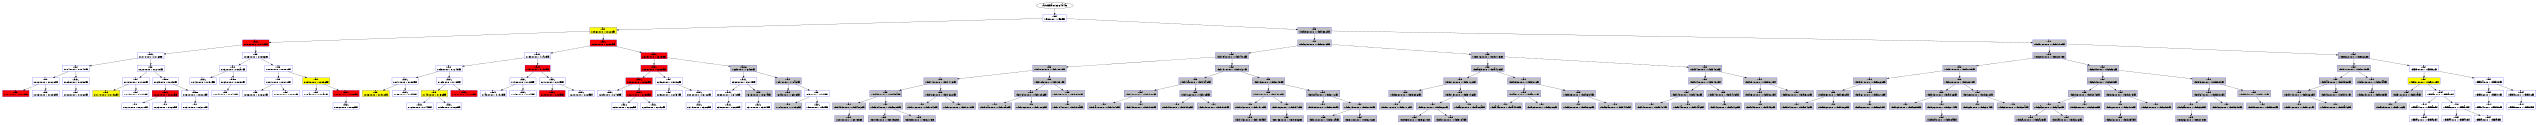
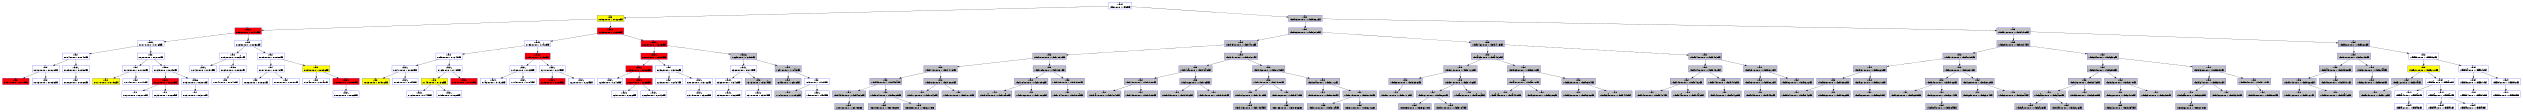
  digraph {
    rankdir=TB
    node [color=blue fillcolor=gray shape=record style=filled]
    n1 [fillcolor=white label="{ Vadl\n7ffe0000 - 7ffeffff }"]
-   vad_fffffa803364a4a8 [color="" fillcolor="" shape="" style=""]
    n3 [fillcolor=yellow label="{ Vad \n00960000 - 00c2efff }"]
    n4 [label="{ Vad \n7fefb530000 - 7fefb532fff }"]
    n5 [fillcolor=red label="{ VadS\n00320000 - 0041ffff }"]
    n6 [fillcolor=red label="{ VadS\n02390000 - 0239ffff }"]
    n7 [fillcolor=white label="{ VadS\n00070000 - 0016ffff }"]
    n8 [fillcolor=white label="{ Vad \n00850000 - 00856fff }"]
    n9 [fillcolor=white label="{ Vad \n00040000 - 00040fff }"]
    n10 [fillcolor=white label="{ Vad \n00200000 - 00200fff }"]
    n11 [fillcolor=white label="{ Vad \n00020000 - 00020fff }"]
    n12 [fillcolor=white label="{ VadS\n00050000 - 00050fff }"]
    n13 [fillcolor=red label="{ Vad \n00010000 - 0001ffff }"]
    n14 [fillcolor=white label="{ Vad \n00030000 - 00033fff }"]
    n15 [fillcolor=white label="{ Vad \n00060000 - 00060fff }"]
    n16 [fillcolor=white label="{ Vad \n001e0000 - 001e0fff }"]
    n17 [fillcolor=white label="{ Vadm\n002f0000 - 002f0fff }"]
    n18 [fillcolor=yellow label="{ Vad \n00170000 - 001d6fff }"]
    n19 [fillcolor=white label="{ Vad \n001f0000 - 001f0fff }"]
    n20 [fillcolor=red label="{ VadS\n00220000 - 0022ffff }"]
    n21 [fillcolor=white label="{ Vadm\n00300000 - 00300fff }"]
    n22 [fillcolor=white label="{ Vad \n00210000 - 00210fff }"]
    n23 [fillcolor=white label="{ Vad \n00230000 - 002effff }"]
    n24 [fillcolor=white label="{ Vad \n00310000 - 00310fff }"]
    n25 [fillcolor=white label="{ Vad \n00520000 - 006a7fff }"]
    n26 [fillcolor=white label="{ Vad \n00890000 - 00890fff }"]
    n27 [fillcolor=white label="{ VadS\n00420000 - 0051ffff }"]
    n28 [fillcolor=white label="{ Vadm\n006b0000 - 00830fff }"]
    n29 [fillcolor=white label="{ Vad \n00840000 - 00840fff }"]
    n30 [fillcolor=white label="{ Vad \n00870000 - 00870fff }"]
    n31 [fillcolor=yellow label="{ Vad \n008b0000 - 008b6fff }"]
    n32 [fillcolor=white label="{ Vad \n00860000 - 00861fff }"]
    n33 [fillcolor=white label="{ Vad \n00880000 - 00880fff }"]
    n34 [fillcolor=white label="{ Vad \n008a0000 - 008a0fff }"]
    n35 [fillcolor=red label="{ VadS\n008e0000 - 0095ffff }"]
    n36 [fillcolor=white label="{ VadS\n008c0000 - 008cffff }"]
    n37 [fillcolor=white label="{ VadS\n01930000 - 01a2ffff }"]
    n38 [fillcolor=red label="{ VadS\n032e0000 - 032effff }"]
    n39 [fillcolor=white label="{ Vad \n00f50000 - 0124bfff }"]
    n40 [fillcolor=red label="{ VadS\n01f00000 - 01f0ffff }"]
    n41 [fillcolor=white label="{ VadS\n00d10000 - 00e0ffff }"]
    n42 [fillcolor=white label="{ VadS\n016f0000 - 017effff }"]
    n43 [fillcolor=yellow label="{ Vad \n00c30000 - 00d02fff }"]
    n44 [fillcolor=white label="{ VadS\n00e50000 - 00f4ffff }"]
    n45 [fillcolor=yellow label="{ Vad \n014b0000 - 0156ffff }"]
    n46 [fillcolor=red label="{ VadS\n01800000 - 0187ffff }"]
    n47 [fillcolor=white label="{ VadS\n01250000 - 0144ffff }"]
    n48 [fillcolor=white label="{ VadS\n015f0000 - 016effff }"]
    n49 [fillcolor=white label="{ VadS\n01bc0000 - 01cbffff }"]
    n50 [fillcolor=white label="{ VadS\n02100000 - 021fffff }"]
    n51 [fillcolor=white label="{ VadS\n01a30000 - 01b2ffff }"]
    n52 [fillcolor=white label="{ VadS\n01d50000 - 01e4ffff }"]
    n53 [fillcolor=red label="{ VadS\n02080000 - 020fffff }"]
    n54 [fillcolor=white label="{ VadS\n02200000 - 022fffff }"]
    n55 [fillcolor=red label="{ VadS\n028e0000 - 0295ffff }"]
    n56 [label="{ Vadm\n76cf0000 - 76de9fff }"]
    n57 [fillcolor=red label="{ VadS\n02560000 - 0256ffff }"]
    n58 [fillcolor=white label="{ Vad \n02d60000 - 030b6fff }"]
    n59 [fillcolor=white label="{ VadS\n023f0000 - 024effff }"]
    n60 [fillcolor=red label="{ VadS\n02670000 - 026effff }"]
    n61 [fillcolor=white label="{ VadS\n02570000 - 0266ffff }"]
    n62 [fillcolor=white label="{ VadS\n026f0000 - 027f2fff }"]
    n63 [fillcolor=white label="{ Vad \n02960000 - 02d54fff }"]
    n64 [fillcolor=white label="{ VadS\n030c0000 - 031c2fff }"]
    n65 [fillcolor=white label="{ VadS\n031d0000 - 032cffff }"]
    n66 [fillcolor=white label="{ VadS\n036e0000 - 037dffff }"]
    n67 [label="{ Vad \n76f10000 - 770aefff }"]
    n68 [fillcolor=white label="{ VadS\n03330000 - 0342ffff }"]
    n69 [label="{ Vad \n73130000 - 7337afff }"]
    n70 [fillcolor=white label="{ VadS\n03560000 - 0365ffff }"]
    n71 [fillcolor=white label="{ VadS\n037e0000 - 039dffff }"]
    n72 [label="{ Vad \n76df0000 - 76f0efff }"]
    n73 [fillcolor=white label="{ Vad \n7efe0000 - 7f0dffff }"]
    n74 [label="{ Vad \n770b0000 - 770b6fff }"]
    n75 [fillcolor=white label="{ VadS\n7f0e0000 - 7ffdffff }"]
    n76 [label="{ Vad \n7fef8250000 - 7fef8373fff }"]
    n77 [label="{ Vad \n7fefd720000 - 7fefd7befff }"]
    n78 [label="{ Vad \n7fef79b0000 - 7fef7a0cfff }"]
    n79 [label="{ Vad \n7fefb460000 - 7fefb475fff }"]
    n80 [label="{ Vad \n7fef7880000 - 7fef7891fff }"]
    n81 [label="{ Vad \n7fef7d10000 - 7fef7d27fff }"]
    n82 [label="{ Vad \n7fef7400000 - 7fef7413fff }"]
    n83 [label="{ Vad \n7fef78f0000 - 7fef7931fff }"]
    n84 [label="{ Vad \n7fef4f50000 - 7fef4f5afff }"]
    n85 [label="{ Vad \n7fef7850000 - 7fef7860fff }"]
    n86 [label="{ Vad \n7fef4bd0000 - 7fef4be3fff }"]
    n87 [label="{ Vad \n7fef5840000 - 7fef588dfff }"]
    n88 [label="{ Vad \n13f480000 - 13f495fff }"]
    n89 [label="{ Vad \n7fef4f90000 - 7fef4f9cfff }"]
    n90 [label="{ Vad \n7fef5fd0000 - 7fef617ffff }"]
    n91 [label="{ Vad \n7fef77c0000 - 7fef7843fff }"]
    n92 [label="{ Vad \n7fef7870000 - 7fef7879fff }"]
    n93 [label="{ Vad \n7fef78b0000 - 7fef78b6fff }"]
    n94 [label="{ Vad \n7fef7990000 - 7fef7998fff }"]
    n95 [label="{ Vad \n7fef78a0000 - 7fef78a8fff }"]
    n96 [label="{ Vad \n7fef78c0000 - 7fef78e3fff }"]
    n97 [label="{ Vad \n7fef7940000 - 7fef798afff }"]
    n98 [label="{ Vad \n7fef7ba0000 - 7fef7ba8fff }"]
    n99 [label="{ Vad \n7fef7fc0000 - 7fef8045fff }"]
    n100 [label="{ Vad \n7fef7b80000 - 7fef7b88fff }"]
    n101 [label="{ Vad \n7fef7c60000 - 7fef7cfffff }"]
    n102 [label="{ Vad \n7fef7a10000 - 7fef7b7bfff }"]
    n103 [label="{ Vad \n7fef7b90000 - 7fef7b99fff }"]
    n104 [label="{ Vad \n7fef7bb0000 - 7fef7bbcfff }"]
    n105 [label="{ Vad \n7fef7d00000 - 7fef7d0dfff }"]
    n106 [label="{ Vad \n7fef7d80000 - 7fef7d8efff }"]
    n107 [label="{ Vad \n7fef80a0000 - 7fef8172fff }"]
    n108 [label="{ Vad \n7fef7d60000 - 7fef7d78fff }"]
    n109 [label="{ Vad \n7fef7e60000 - 7fef7f41fff }"]
    n110 [label="{ Vad \n7fef7d30000 - 7fef7d5afff }"]
    n111 [label="{ Vad \n7fef7e30000 - 7fef7e56fff }"]
    n112 [label="{ Vad \n7fef8090000 - 7fef8099fff }"]
    n113 [label="{ Vad \n7fef81d0000 - 7fef81d8fff }"]
    n114 [label="{ Vad \n7fef8180000 - 7fef81cafff }"]
    n115 [label="{ Vad \n7fef81e0000 - 7fef8246fff }"]
    n116 [label="{ Vad \n7fefa3f0000 - 7fefa403fff }"]
    n117 [label="{ Vad \n7fefb4e0000 - 7fefb4e3fff }"]
    n118 [label="{ Vad \n7fef8720000 - 7fef8722fff }"]
    n119 [label="{ Vad \n7fefb350000 - 7fefb37cfff }"]
    n120 [label="{ Vad \n7fef8380000 - 7fef8396fff }"]
    n121 [label="{ Vad \n7fef9790000 - 7fef97b6fff }"]
    n122 [label="{ Vad \n7fef8710000 - 7fef8712fff }"]
    n123 [label="{ Vad \n7fef9610000 - 7fef9620fff }"]
    n124 [label="{ Vad \n7fefa030000 - 7fefa06afff }"]
    n125 [label="{ Vad \n7fef95f0000 - 7fef9607fff }"]
    n126 [label="{ Vad \n7fef9780000 - 7fef978afff }"]
    n127 [label="{ Vad \n7fefa500000 - 7fefa510fff }"]
    n128 [label="{ Vad \n7fefb390000 - 7fefb394fff }"]
    n129 [label="{ Vad \n7fefa4a0000 - 7fefa4b5fff }"]
    n130 [label="{ Vad \n7fefb290000 - 7fefb296fff }"]
    n131 [label="{ Vad \n7fefb380000 - 7fefb382fff }"]
    n132 [label="{ Vad \n7fefb3a0000 - 7fefb449fff }"]
    n133 [label="{ Vad \n7fefb4b0000 - 7fefb4b2fff }"]
    n134 [label="{ Vad \n7fefb510000 - 7fefb512fff }"]
    n135 [label="{ Vad \n7fefb490000 - 7fefb492fff }"]
    n136 [label="{ Vad \n7fefb4d0000 - 7fefb4d3fff }"]
    n137 [label="{ Vad \n7fefb480000 - 7fefb484fff }"]
    n138 [label="{ Vad \n7fefb4a0000 - 7fefb4a3fff }"]
    n139 [label="{ Vad \n7fefb4c0000 - 7fefb4c2fff }"]
    n140 [label="{ Vad \n7fefb500000 - 7fefb502fff }"]
    n141 [label="{ Vad \n7fefb520000 - 7fefb522fff }"]
    n142 [label="{ Vad \n7fefb4f0000 - 7fefb4f2fff }"]
    n143 [label="{ Vad \n7fefc9b0000 - 7fefc9d4fff }"]
    n144 [label="{ Vad \n7feff060000 - 7feff0c6fff }"]
    n145 [label="{ Vad \n7fefb790000 - 7fefb79bfff }"]
    n146 [label="{ Vad \n7fefcdf0000 - 7fefcf5cfff }"]
    n147 [label="{ Vad \n7fefb570000 - 7fefb663fff }"]
    n148 [label="{ Vad \n7fefc080000 - 7fefc097fff }"]
    n149 [label="{ Vad \n7fefb550000 - 7fefb552fff }"]
    n150 [label="{ Vad \n7fefb670000 - 7fefb673fff }"]
    n151 [label="{ Vad \n7fefb540000 - 7fefb542fff }"]
    n152 [label="{ Vad \n7fefb560000 - 7fefb562fff }"]
    n153 [label="{ Vad \n7fefb6e0000 - 7fefb6f1fff }"]
    n154 [label="{ Vad \n7fefbd80000 - 7fefbdc6fff }"]
    n155 [label="{ Vad \n7fefc8e0000 - 7fefc902fff }"]
    n156 [label="{ Vad \n7fefbc50000 - 7fefbc5bfff }"]
    n157 [label="{ Vad \n7fefc020000 - 7fefc074fff }"]
    n158 [label="{ Vad \n7fefbea0000 - 7fefbefafff }"]
    n159 [label="{ Vad \n7fefc2f0000 - 7fefc304fff }"]
    n160 [label="{ Vad \n7fefc980000 - 7fefc98afff }"]
    n161 [label="{ Vad \n7fefcbf0000 - 7fefcbfefff }"]
    n162 [label="{ Vad \n7fefd3e0000 - 7fefd5dbfff }"]
    n163 [label="{ Vad \n7fefcb30000 - 7fefcb43fff }"]
    n164 [label="{ Vad \n7fefcd60000 - 7fefcd79fff }"]
    n165 [label="{ Vad \n7fefca30000 - 7fefcac0fff }"]
    n166 [label="{ Vad \n7fefcbe0000 - 7fefcbeefff }"]
    n167 [label="{ Vad \n7fefca20000 - 7fefca2efff }"]
    n168 [label="{ Vad \n7fefcad0000 - 7fefcb26fff }"]
    n169 [label="{ Vad \n7fefcce0000 - 7fefcd15fff }"]
    n170 [label="{ Vad \n7fefcd80000 - 7fefcde9fff }"]
    n171 [label="{ Vad \n7fefcd20000 - 7fefcd5afff }"]
    n172 [label="{ Vad \n7fefd340000 - 7fefd3b0fff }"]
    n173 [label="{ Vad \n7fefd5f0000 - 7fefd71bfff }"]
    n174 [label="{ Vad \n7fefcfa0000 - 7fefcfcdfff }"]
    n175 [label="{ Vad \n7fefd3c0000 - 7fefd3defff }"]
    n176 [label="{ Vad \n7fefcf60000 - 7fefcf7dfff }"]
    n177 [label="{ Vad \n7fefd5e0000 - 7fefd5edfff }"]
    n178 [label="{ Vad \n7fefe100000 - 7fefe1d9fff }"]
    n179 [fillcolor=white label="{ Vad \n7fffffb0000 - 7fffffd2fff }"]
    n180 [label="{ Vad \n7fefda50000 - 7fefdb58fff }"]
    n181 [label="{ Vad \n7fefe1e0000 - 7fefe2aafff }"]
    n182 [label="{ Vad \n7fefd7d0000 - 7fefd868fff }"]
    n183 [label="{ Vad \n7fefdb60000 - 7fefdbb1fff }"]
    n184 [label="{ Vad \n7fefd7c0000 - 7fefd7c7fff }"]
    n185 [label="{ Vad \n7fefd870000 - 7fefda46fff }"]
    n186 [label="{ Vad \n7fefe2d0000 - 7feff059fff }"]
    n187 [fillcolor=yellow label="{ Vad \n7feff210000 - 7feff210fff }"]
    n188 [fillcolor=white label="{ Vadl\n7fffffda000 - 7fffffdbfff }"]
    n189 [label="{ Vad \n7feff120000 - 7feff1fafff }"]
    n190 [fillcolor=white label="{ Vadl\n7fffffa8000 - 7fffffa9fff }"]
    n191 [label="{ Vad \n7feff0d0000 - 7feff11cfff }"]
    n192 [fillcolor=white label="{ Vadl\n7fffffa4000 - 7fffffa5fff }"]
    n193 [fillcolor=white label="{ Vadl\n7fffffac000 - 7fffffadfff }"]
    n194 [fillcolor=white label="{ Vadl\n7fffffa2000 - 7fffffa3fff }"]
    n195 [fillcolor=white label="{ Vadl\n7fffffaa000 - 7fffffabfff }"]
    n196 [fillcolor=white label="{ Vadl\n7fffffae000 - 7fffffaffff }"]
    n197 [fillcolor=white label="{ Vadl\n7fffffd6000 - 7fffffd7fff }"]
    n198 [fillcolor=white label="{ Vadl\n7fffffdc000 - 7fffffdcfff }"]
    n199 [fillcolor=white label="{ Vadl\n7fffffd4000 - 7fffffd5fff }"]
    n200 [fillcolor=white label="{ Vadl\n7fffffde000 - 7fffffdffff }"]
    n1 -> n3
    n1 -> n4
-   vad_fffffa803364a4a8 -> n1
    n3 -> n5
    n3 -> n6
    n4 -> n76
    n4 -> n77
    n5 -> n7
    n5 -> n8
    n6 -> n37
    n6 -> n38
    n7 -> n9
    n7 -> n10
    n8 -> n25
    n8 -> n26
    n9 -> n11
    n9 -> n12
    n10 -> n16
    n10 -> n17
    n11 -> n13
    n11 -> n14
    n12 -> n15
    n16 -> n18
    n16 -> n19
    n17 -> n20
    n17 -> n21
    n20 -> n22
    n20 -> n23
    n21 -> n24
    n25 -> n27
    n25 -> n28
    n26 -> n30
    n26 -> n31
    n28 -> n29
    n30 -> n32
    n30 -> n33
    n31 -> n34
    n31 -> n35
    n35 -> n36
    n37 -> n39
    n37 -> n40
    n38 -> n55
    n38 -> n56
    n39 -> n41
    n39 -> n42
    n40 -> n49
    n40 -> n50
    n41 -> n43
    n41 -> n44
    n42 -> n45
    n42 -> n46
    n45 -> n47
    n45 -> n48
    n49 -> n51
    n49 -> n52
    n50 -> n53
    n50 -> n54
    n55 -> n57
    n55 -> n58
    n56 -> n66
    n56 -> n67
    n57 -> n59
    n57 -> n60
    n58 -> n63
    n58 -> n64
    n60 -> n61
    n60 -> n62
    n64 -> n65
    n66 -> n68
    n66 -> n69
    n67 -> n72
    n67 -> n73
    n68 -> n70
    n69 -> n71
    n73 -> n74
    n73 -> n75
    n76 -> n78
    n76 -> n79
    n77 -> n143
    n77 -> n144
    n78 -> n80
    n78 -> n81
    n79 -> n116
    n79 -> n117
    n80 -> n82
    n80 -> n83
    n81 -> n98
    n81 -> n99
    n82 -> n84
    n82 -> n85
    n83 -> n93
    n83 -> n94
    n84 -> n86
    n84 -> n87
    n85 -> n91
    n85 -> n92
    n86 -> n88
    n87 -> n89
    n87 -> n90
    n93 -> n95
    n93 -> n96
    n94 -> n97
    n98 -> n100
    n98 -> n101
    n99 -> n106
    n99 -> n107
    n100 -> n102
    n100 -> n103
    n101 -> n104
    n101 -> n105
    n106 -> n108
    n106 -> n109
    n107 -> n112
    n107 -> n113
    n108 -> n110
    n109 -> n111
    n113 -> n114
    n113 -> n115
    n116 -> n118
    n116 -> n119
    n117 -> n133
    n117 -> n134
    n118 -> n120
    n118 -> n121
    n119 -> n127
    n119 -> n128
    n120 -> n122
    n121 -> n123
    n121 -> n124
    n123 -> n125
    n123 -> n126
    n127 -> n129
    n127 -> n130
    n128 -> n131
    n128 -> n132
    n133 -> n135
    n133 -> n136
    n134 -> n140
    n134 -> n141
    n135 -> n137
    n135 -> n138
    n136 -> n139
    n140 -> n142
    n143 -> n145
    n143 -> n146
    n144 -> n178
    n144 -> n179
    n145 -> n147
    n145 -> n148
    n146 -> n161
    n146 -> n162
    n147 -> n149
    n147 -> n150
    n148 -> n154
    n148 -> n155
    n149 -> n151
    n149 -> n152
    n150 -> n153
    n154 -> n156
    n154 -> n157
    n155 -> n159
    n155 -> n160
    n157 -> n158
    n161 -> n163
    n161 -> n164
    n162 -> n172
    n162 -> n173
    n163 -> n165
    n163 -> n166
    n164 -> n169
    n164 -> n170
    n165 -> n167
    n165 -> n168
    n169 -> n171
    n172 -> n174
    n172 -> n175
    n173 -> n177
    n174 -> n176
    n178 -> n180
    n178 -> n181
    n179 -> n187
    n179 -> n188
    n180 -> n182
    n180 -> n183
    n181 -> n186
    n182 -> n184
    n182 -> n185
    n187 -> n189
    n187 -> n190
    n188 -> n197
    n188 -> n198
    n189 -> n191
    n190 -> n192
    n190 -> n193
    n192 -> n194
    n193 -> n195
    n193 -> n196
    n197 -> n199
    n198 -> n200
  }
